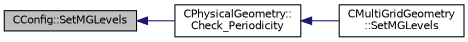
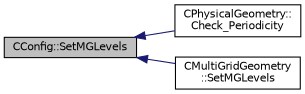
  digraph {
    rankdir=LR
    node [color=black fillcolor=white fontname=Helvetica fontsize=10 shape=record style=filled]
    edge [color=midnightblue dir=back fontname=Helvetica fontsize=10 labelfontname=Helvetica labelfontsize=10 style=solid]
    n1 [fillcolor=grey75 fontcolor=black height=0.2 label="CConfig::SetMGLevels" width=0.4]
    n2 [height=0.2 label="CPhysicalGeometry::\lCheck_Periodicity" width=0.4]
    n3 [height=0.2 label="CMultiGridGeometry\l::SetMGLevels" width=0.4]
    n1 -> n2
-   n2 -> n3
+   n1 -> n3
  }
